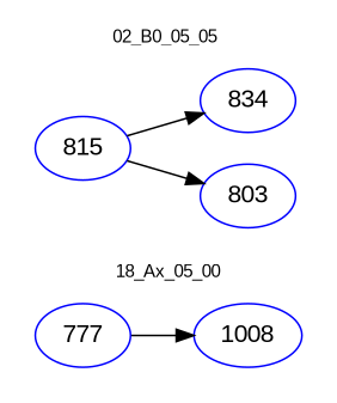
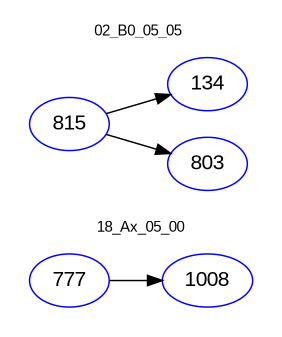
  digraph {
    fontname="Liberation Sans"
    rankdir=LR
    node [color=blue fontname="Liberation Sans"]
    edge [color=black fontname="Liberation Sans"]
    n1 [label=777]
    n2 [label=1008]
    n3 [label=815]
    n4 [label=803]
-   n5 [label=834]
+   n5 [label=134]
    subgraph cluster_1 {
      color=white
      fontsize=10
      label="18_Ax_05_00"
      n1
      n2
    }
    subgraph cluster_2 {
      color=white
      fontsize=10
      label="02_B0_05_05"
      n3
      n4
      n5
    }
    n1 -> n2
    n3 -> n4
    n3 -> n5
  }
